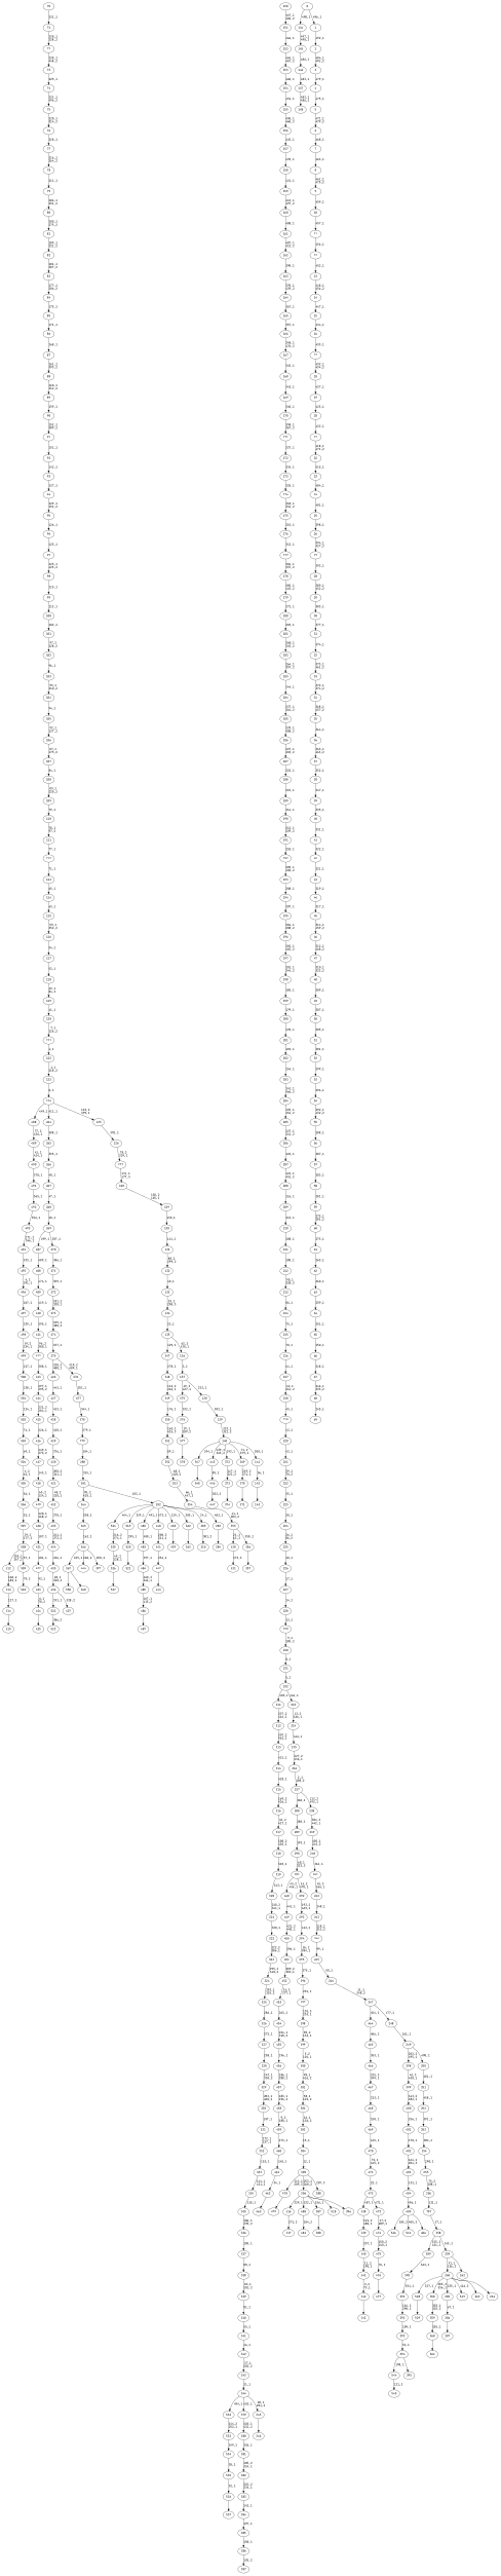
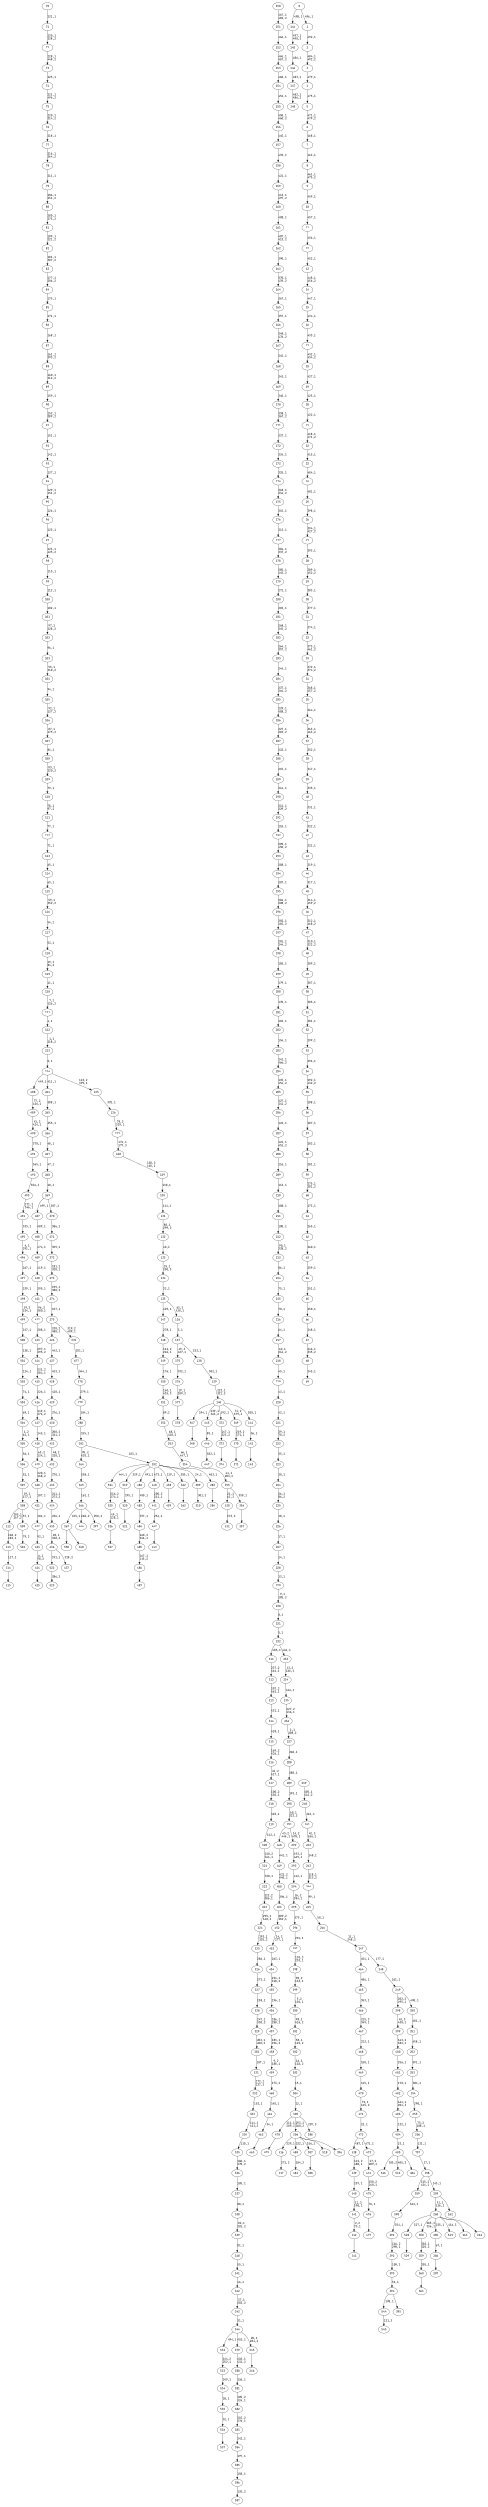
  digraph {
    fontname="JetBrains Mono"
    node [fontname="JetBrains Mono"]
    edge [fontname="JetBrains Mono"]
    547
    548
    544
    545
    542
    543
    541
    540
    539
    538
    536
    537
    535
    534
    533
    532
    530
    531
    528
    529
    526
    527
    525
    524
    522
    523
    520
    521
    519
    516
    517
    514
    515
    513
    512
    509
    510
    508
    507
    506
    505
    504
    503
    502
    501
    500
    499
    498
    497
    496
    495
    494
    493
    492
    491
    490
    489
    488
    486
    487
    485
    484
    483
    482
    480
    481
    478
    479
    476
    477
    475
    474
    473
    472
    471
    470
    469
    468
    467
    466
    465
    464
    462
    463
    461
    460
    459
    458
    457
    456
    455
    454
    453
    452
    451
    450
    449
    448
    446
    447
    445
    442
    443
    441
    440
    438
    439
    436
    437
    435
    434
    433
    432
    431
    430
    429
    428
    427
    426
    424
    425
    423
    422
    421
    420
    419
    418
    417
    416
    415
    414
    413
    412
    411
    410
    409
    408
    407
    405
    546
    511
    406
    404
    403
    402
    401
    400
    399
    398
    394
    395
    393
    392
    391
    390
    389
    386
    387
    385
    384
    383
    382
    381
    380
    379
    377
    378
    376
    375
    373
    374
    372
    370
    371
    369
    367
    550
    368
    366
    444
    397
    365
    364
    362
    363
    360
    361
    359
    358
    356
    357
    355
    354
    353
    352
    351
    350
    349
    348
    347
    345
    346
    344
    343
    342
    341
    340
    339
    338
    337
    336
    335
    334
    333
    332
    331
    330
    329
    328
    327
    326
    325
    324
    323
    322
    321
    320
    319
    318
    317
    316
    315
    314
    313
    312
    311
    309
    310
    307
    308
    306
    518
    396
    305
    388
    304
    303
    302
    301
    300
    299
    298
    297
    296
    295
    294
    293
    292
    291
    290
    289
    288
    286
    287
    285
    283
    284
    282
    281
    280
    279
    278
    n273 [label=677]
    276
    275
    274
    273
    272
    271
    270
    269
    268
    267
    266
    265
    264
    260
    549
    263
    261
    259
    262
    258
    n294 [label=757]
    256
    255
    254
    253
    252
    251
    250
    249
    248
    247
    246
    245
    244
    243
    242
    241
    240
    239
-   238
    237
    236
    235
    234
    233
    232
    231
    230
    229
    228
    227
    226
    225
    224
    223
    222
    221
    220
    219
    218
    217
    216
    215
    214
    213
    212
    211
    210
    209
    208
    207
    206
    205
    204
    203
    202
    201
    200
    199
    198
    197
    196
    195
    194
    193
    192
    191
    190
    189
    188
    187
    186
    185
    184
    183
    182
    181
    180
    179
    178
    177
    176
    175
    174
    173
    172
    171
    170
    169
    168
    167
    166
    165
    164
    163
    162
    161
    160
    159
    158
    157
    156
    155
    154
    153
    152
    151
    150
    147
    148
    146
    145
    144
    142
    143
    141
    140
    139
    138
    137
    136
    135
    134
    133
    132
    131
    130
    129
    128
    127
    126
    125
    124
    123
    122
    121
    120
    119
    118
    117
    116
    115
    114
    113
    112
    111
    110
    109
    108
    107
    106
    105
    104
    103
    102
    101
    100
    99
    98
    97
    96
    95
    94
    93
    92
    91
    90
    89
    88
    87
    86
    85
    84
    83
    82
    81
    80
    79
    78
    77
    76
    75
    74
    73
    72
    71
    70
    68
    69
    67
    66
    65
    64
    63
    62
    61
    60
    59
    58
    57
    56
    55
    54
    53
    52
    51
    50
    49
    48
    47
    46
    45
    44
    43
    42
    41
    40
    39
    38
    37
    36
    35
    34
    33
    32
    31
    30
    29
    28
    27
    26
    25
    24
    23
    22
    21
    20
    19
    18
    17
    16
    15
    14
    13
    12
    11
    10
    9
    8
    7
    6
    5
    4
    3
    2
    1
    0
    547 -> 548
    544 -> 545 [label="121,3"]
    542 -> 543
    541 -> 542 [label="2,2\n73,1"]
    540 -> 541 [label="11,2\n190,1"]
    539 -> 540 [label="257,1"]
    538 -> 539 [label="121,2\n480,1"]
    536 -> 537
    535 -> 536 [label="32,1"]
    534 -> 535 [label="38,1"]
    533 -> 534 [label="249,1"]
    532 -> 533 [label="144,2\n252,1"]
    530 -> 531 [label="373,3"]
    528 -> 529
    526 -> 527
    525 -> 526 [label="49,2\n128,1"]
    524 -> 525 [label="216,2\n274,1"]
    522 -> 523 [label="386,2"]
    520 -> 521
    519 -> 520 [label="195,1"]
    516 -> 517 [label="271,2"]
    514 -> 515
    513 -> 514 [label="117,1"]
    512 -> 513 [label="160,2\n182,1"]
    509 -> 510 [label="79,2"]
    508 -> 512 [label="205,1\n267,2"]
    508 -> 509 [label="57,1"]
    507 -> 508 [label="29,1\n177,2"]
    506 -> 507 [label="52,1"]
    505 -> 506 [label="56,1"]
    504 -> 505 [label="1,2\n61,1"]
    503 -> 504 [label="69,1"]
    502 -> 503 [label="74,1"]
    501 -> 502 [label="124,1"]
    500 -> 501 [label="138,1"]
    499 -> 500 [label="217,1"]
    498 -> 499 [label="59,2\n234,1"]
    497 -> 498 [label="239,1"]
    496 -> 497 [label="267,1"]
    495 -> 496 [label="4,2\n291,1"]
    494 -> 495 [label="333,1"]
    493 -> 494 [label="171,2\n346,1"]
    492 -> 493 [label="356,1"]
    491 -> 492 [label="365,1"]
    490 -> 491 [label="378,1"]
    489 -> 490 [label="41,2\n414,1"]
    488 -> 489 [label="77,2\n436,1"]
    486 -> 487
    485 -> 486 [label="167,1\n415,2"]
    484 -> 485 [label="260,3\n366,1"]
    483 -> 484 [label="397,1"]
    482 -> 483 [label="400,1"]
    480 -> 481 [label="104,2"]
    478 -> 479
    476 -> 477
    475 -> 476 [label="76,1"]
    474 -> 475 [label="150,2\n240,1"]
    473 -> 474 [label="17,2\n289,1"]
    472 -> 538 [label="487,1"]
    472 -> 473 [label="472,1"]
    471 -> 472 [label="22,1"]
    470 -> 471 [label="72,1\n145,2"]
    469 -> 470 [label="145,1"]
    468 -> 469 [label="150,1"]
    467 -> 468 [label="213,1"]
    466 -> 467 [label="215,3\n349,1"]
    465 -> 466 [label="353,1"]
    464 -> 465 [label="406,1"]
    462 -> 463
    461 -> 462 [label="34,1"]
    460 -> 461 [label="140,1"]
    459 -> 460 [label="173,1"]
    458 -> 459 [label="9,2\n180,1"]
    457 -> 458 [label="183,1\n196,2"]
    456 -> 457 [label="186,1\n280,2"]
    455 -> 456 [label="196,1"]
    454 -> 455 [label="224,1\n318,2"]
    453 -> 454 [label="263,1"]
    452 -> 453 [label="14,3\n277,1"]
    451 -> 452 [label="209,2\n282,1"]
    450 -> 451 [label="396,1"]
    449 -> 450 [label="421,3\n440,1"]
    448 -> 449 [label="441,1"]
    446 -> 447 [label="302,2"]
    445 -> 446 [label="85,1"]
    442 -> 443
    441 -> 442 [label="254,1"]
    440 -> 441 [label="200,3\n311,1"]
    438 -> 439
    436 -> 522 [label="191,1"]
    436 -> 437 [label="328,2"]
    435 -> 436 [label="20,1\n320,2"]
    434 -> 435 [label="236,1"]
    433 -> 434 [label="241,1\n273,2"]
    432 -> 433 [label="270,1"]
    431 -> 432 [label="48,2\n320,1"]
    430 -> 431 [label="200,2\n361,1"]
    429 -> 430 [label="376,1"]
    428 -> 429 [label="420,1"]
    427 -> 428 [label="423,1"]
    426 -> 427 [label="443,1"]
    424 -> 425
    423 -> 424 [label="6,1\n78,2"]
    422 -> 423 [label="93,1"]
    421 -> 422 [label="101,1"]
    420 -> 421 [label="107,1"]
    419 -> 420 [label="120,1\n168,2"]
    418 -> 419 [label="65,2\n134,1"]
    417 -> 418 [label="143,1"]
    416 -> 417 [label="149,1\n373,2"]
    415 -> 416 [label="226,1"]
    414 -> 415 [label="231,2\n284,1"]
    413 -> 414 [label="297,1\n395,2"]
    412 -> 413 [label="308,1"]
    411 -> 412 [label="96,2\n380,1"]
    410 -> 411 [label="395,1"]
    409 -> 410 [label="419,1"]
    408 -> 409 [label="474,1"]
    407 -> 408 [label="489,1"]
    405 -> 546 [label="285,2"]
    405 -> 511 [label="405,2"]
    405 -> 406
-   404 -> 405 [label="496,1"]
+   404 -> 405 [label="33,1"]
    403 -> 404 [label="132,1"]
    402 -> 403 [label="164,1\n204,3"]
    401 -> 402 [label="178,1"]
    400 -> 401 [label="256,1"]
    399 -> 400 [label="343,2\n382,1"]
    398 -> 399 [label="43,3\n438,1"]
    394 -> 544 [label="198,1"]
    394 -> 395
    393 -> 394 [label="51,1"]
    392 -> 393 [label="109,1"]
    391 -> 392 [label="116,2\n298,1"]
    390 -> 391 [label="354,1"]
    389 -> 390 [label="362,1"]
    386 -> 387 [label="135,2"]
    385 -> 386 [label="158,1"]
    384 -> 385 [label="197,1"]
    383 -> 384 [label="242,1"]
    382 -> 383 [label="215,2\n276,1"]
    381 -> 382 [label="105,2\n324,1"]
    380 -> 381 [label="326,1"]
    379 -> 380 [label="410,1\n431,2"]
    377 -> 378
    376 -> 377 [label="19,1\n189,2"]
    375 -> 376 [label="332,1"]
    373 -> 374
    372 -> 373 [label="147,1\n223,2"]
    370 -> 371
    369 -> 370 [label="219,2\n371,1"]
    367 -> 550
    367 -> 368
    366 -> 367 [label="455,1"]
    366 -> 444 [label="260,2"]
    366 -> 397 [label="250,2"]
    365 -> 366 [label="162,1"]
    364 -> 365 [label="358,1"]
    362 -> 363
    360 -> 361
    359 -> 360 [label="255,1"]
    358 -> 359 [label="303,1\n325,3"]
    356 -> 357
    355 -> 530 [label="21,1\n63,3"]
    355 -> 356 [label="350,1"]
    354 -> 355 [label="44,1\n283,2"]
    353 -> 354 [label="66,1\n447,2"]
    352 -> 353 [label="68,1\n418,2"]
    351 -> 352 [label="89,1"]
    350 -> 351 [label="163,1\n415,3"]
    349 -> 350 [label="176,1"]
    348 -> 349 [label="112,2\n262,1"]
    347 -> 348 [label="278,1"]
    345 -> 346
    344 -> 532 [label="494,1"]
    344 -> 379 [label="453,1"]
    344 -> 345 [label="28,1\n204,2"]
    343 -> 344 [label="31,1"]
    342 -> 343 [label="37,1\n203,2"]
    341 -> 342 [label="46,1"]
    340 -> 341 [label="55,1"]
    339 -> 340 [label="81,1"]
    338 -> 339 [label="82,1\n201,2"]
    337 -> 338 [label="88,1"]
    336 -> 337 [label="105,1"]
    335 -> 336 [label="106,1\n370,2"]
    334 -> 335 [label="110,1"]
    333 -> 334 [label="144,1\n421,2"]
    332 -> 333 [label="153,1"]
    331 -> 332 [label="172,1\n227,2"]
    330 -> 331 [label="187,1"]
    329 -> 330 [label="203,1\n268,2"]
    328 -> 329 [label="247,1\n330,2"]
    327 -> 328 [label="258,1"]
    326 -> 327 [label="272,1"]
    325 -> 326 [label="286,1"]
    324 -> 325 [label="293,1\n325,2"]
    323 -> 324 [label="295,1\n348,2"]
    322 -> 323 [label="222,2\n306,1"]
    321 -> 322 [label="330,1"]
    320 -> 321 [label="210,2\n341,1"]
    319 -> 320 [label="342,1"]
    318 -> 319 [label="369,1"]
    317 -> 318 [label="100,2\n402,1"]
    316 -> 317 [label="42,2\n417,1"]
    315 -> 316 [label="169,2\n426,1"]
    314 -> 315 [label="428,1"]
    313 -> 314 [label="431,1"]
    312 -> 313 [label="207,2\n462,1"]
    311 -> 312 [label="237,2\n464,1"]
    309 -> 310 [label="301,2"]
    307 -> 308
    306 -> 516 [label="329,1"]
    306 -> 480 [label="232,1"]
    306 -> 307 [label="156,1"]
    306 -> 518
    306 -> 396
    305 -> 478 [label="111,1\n209,3"]
    305 -> 306 [label="253,1\n360,2"]
    305 -> 388 [label="207,3"]
    304 -> 305 [label="12,1"]
    303 -> 304 [label="15,1"]
    302 -> 303 [label="16,1\n136,2"]
    301 -> 302 [label="58,1\n122,2"]
    300 -> 301 [label="98,1\n416,2"]
    299 -> 300 [label="5,2\n104,1"]
    298 -> 299 [label="90,2\n133,1"]
    297 -> 298 [label="135,3\n233,1"]
    296 -> 297 [label="294,1"]
    295 -> 296 [label="375,1"]
    294 -> 295 [label="26,2\n384,1"]
    293 -> 294 [label="412,1"]
    292 -> 293 [label="193,2\n469,1"]
    291 -> 448 [label="43,2\n446,1"]
    291 -> 292 [label="14,2\n470,1"]
    290 -> 291 [label="60,1\n222,3"]
    289 -> 290 [label="193,1"]
    288 -> 289 [label="280,1"]
    286 -> 287
    285 -> 286 [label="67,1"]
    283 -> 284
    282 -> 524 [label="444,1"]
    282 -> 519 [label="339,1"]
    282 -> 482 [label="491,1"]
    282 -> 440 [label="473,1"]
    282 -> 438 [label="119,1"]
    282 -> 362 [label="385,1"]
    282 -> 309 [label="24,1"]
    282 -> 283 [label="403,1"]
    281 -> 364 [label="95,2\n435,1"]
    281 -> 282 [label="103,1"]
    280 -> 281 [label="155,1"]
    279 -> 280 [label="184,1"]
    278 -> 279 [label="279,1"]
    n273 -> 278 [label="344,1"]
    276 -> n273 [label="351,1"]
    275 -> 426 [label="230,2\n488,1"]
    275 -> 276 [label="319,2\n409,1"]
    274 -> 275 [label="157,1"]
    273 -> 274 [label="199,1\n388,2"]
    272 -> 273 [label="181,2\n328,1"]
    271 -> 272 [label="359,1"]
    270 -> 271 [label="386,1"]
    269 -> 407 [label="499,1"]
    269 -> 270 [label="387,1"]
    268 -> 269 [label="10,1"]
    267 -> 268 [label="47,1"]
    266 -> 267 [label="48,1"]
    265 -> 266 [label="355,1"]
    264 -> 265 [label="388,1"]
    260 -> 528 [label="327,1"]
    260 -> 358 [label="285,3\n336,1"]
    260 -> 285 [label="235,1"]
    260 -> 549 [label="416,3"]
    260 -> 263
    260 -> 261
    259 -> 260 [label="91,1\n136,3"]
    259 -> 262
    258 -> 389 [label="315,2\n424,1"]
    258 -> 259 [label="243,1"]
    n294 -> 258 [label="27,1"]
    256 -> n294 [label="131,1"]
    255 -> 256 [label="75,2\n188,1"]
    254 -> 255 [label="290,1"]
    253 -> 254 [label="381,1"]
    252 -> 253 [label="391,1"]
    251 -> 252 [label="458,1"]
    250 -> 251 [label="481,1"]
    249 -> 398 [label="202,2\n495,1"]
    249 -> 250 [label="490,1"]
    248 -> 249 [label="261,1"]
    247 -> 464 [label="454,1"]
    247 -> 248 [label="477,1"]
    246 -> 247 [label="11,1\n348,3"]
    245 -> 246 [label="50,1"]
    244 -> 245 [label="99,1"]
    243 -> 244 [label="118,1\n313,2"]
    242 -> 243 [label="148,1"]
    241 -> 242 [label="42,3\n266,1"]
    240 -> 241 [label="316,1"]
    239 -> 240 [label="405,1\n442,2"]
-   238 -> 239 [label="304,2\n442,1"]
    237 -> 288 [label="360,1"]
-   237 -> 238 [label="113,2\n493,1"]
    236 -> 237 [label="2,1\n108,2"]
    235 -> 236 [label="127,2\n136,1"]
    234 -> 235 [label="146,1"]
    233 -> 234 [label="13,2\n166,1"]
    232 -> 311 [label="485,1"]
    232 -> 233 [label="416,1"]
    231 -> 232 [label="5,1"]
    230 -> 231 [label="8,1"]
    229 -> 230 [label="9,1\n185,2"]
    228 -> 229 [label="13,1"]
    227 -> 228 [label="14,1"]
    226 -> 227 [label="17,1"]
    225 -> 226 [label="18,1"]
    224 -> 225 [label="26,1\n86,2"]
    223 -> 224 [label="30,1"]
    222 -> 223 [label="35,1"]
    221 -> 222 [label="39,1\n70,2"]
    220 -> 221 [label="42,1"]
    219 -> 220 [label="43,1"]
    218 -> 219 [label="45,1"]
    217 -> 218 [label="62,1\n214,2"]
    216 -> 217 [label="64,1"]
    215 -> 216 [label="70,1"]
    214 -> 215 [label="75,1"]
    213 -> 214 [label="86,1"]
    212 -> 213 [label="90,1\n338,2"]
    211 -> 212 [label="100,1"]
    210 -> 211 [label="108,1"]
    209 -> 210 [label="113,1"]
    208 -> 209 [label="116,1"]
    207 -> 208 [label="121,1\n451,2"]
    206 -> 207 [label="122,1"]
    205 -> 206 [label="127,1\n141,2"]
    204 -> 205 [label="135,1\n154,2"]
    203 -> 204 [label="141,1\n466,2"]
    202 -> 203 [label="154,1"]
    201 -> 202 [label="169,1"]
    200 -> 201 [label="170,1"]
    199 -> 200 [label="179,1"]
    198 -> 199 [label="185,1"]
    197 -> 198 [label="201,1\n244,2"]
    196 -> 197 [label="202,1\n465,2"]
    195 -> 196 [label="204,1\n208,2"]
    194 -> 195 [label="207,1"]
    193 -> 194 [label="208,1"]
    192 -> 193 [label="209,1\n450,2"]
    191 -> 192 [label="210,1"]
    190 -> 191 [label="212,1\n229,2"]
    189 -> 190 [label="214,1"]
    188 -> 189 [label="215,1"]
    187 -> 188 [label="222,1"]
    186 -> 187 [label="227,1\n269,2"]
    185 -> 186 [label="229,1\n408,2"]
    184 -> 185 [label="237,1\n264,2"]
    183 -> 184 [label="244,1"]
    182 -> 183 [label="264,1\n357,2"]
    181 -> 182 [label="268,1\n345,2"]
    180 -> 181 [label="269,1"]
    179 -> 180 [label="271,1"]
    178 -> 179 [label="285,1\n445,2"]
    177 -> 178 [label="304,1\n337,2"]
    176 -> 177 [label="313,1"]
    175 -> 176 [label="315,1"]
    174 -> 175 [label="318,1\n334,2"]
    173 -> 174 [label="325,1"]
    172 -> 173 [label="334,1"]
    171 -> 172 [label="337,1"]
    170 -> 171 [label="338,1\n367,2"]
    169 -> 170 [label="340,1"]
    168 -> 169 [label="343,1"]
    167 -> 168 [label="345,1"]
    166 -> 167 [label="348,1\n476,2"]
    165 -> 166 [label="357,1"]
    164 -> 165 [label="367,1"]
    163 -> 164 [label="370,1\n439,2"]
    162 -> 163 [label="390,1"]
    161 -> 162 [label="407,1\n413,2"]
    160 -> 161 [label="408,1"]
    159 -> 160 [label="413,1\n497,2"]
    158 -> 159 [label="421,1"]
    157 -> 158 [label="439,1"]
    156 -> 157 [label="445,1"]
    155 -> 156 [label="450,1\n460,2"]
    154 -> 155 [label="451,1"]
    153 -> 154 [label="460,1"]
    152 -> 153 [label="465,1\n467,2"]
    151 -> 152 [label="466,1"]
    150 -> 151 [label="467,1\n482,2"]
    147 -> 148 [label="482,1\n486,2"]
    146 -> 147 [label="483,1"]
    145 -> 146 [label="486,1"]
    144 -> 145 [label="497,1\n498,2"]
    142 -> 143
    141 -> 142 [label="36,1"]
    140 -> 547 [label="194,1"]
    140 -> 445 [label="139,1\n363,2"]
    140 -> 372 [label="192,1"]
    140 -> 369 [label="71,2\n379,1"]
    140 -> 141 [label="300,1"]
    139 -> 140 [label="223,1\n321,2"]
    138 -> 139 [label="302,1"]
    137 -> 375 [label="49,3\n437,1"]
    137 -> 138 [label="323,1"]
    136 -> 137 [label="3,1"]
    135 -> 347 [label="429,1"]
    135 -> 136 [label="63,2\n430,1"]
    134 -> 135 [label="23,1"]
    133 -> 134 [label="25,1\n250,3"]
    132 -> 133 [label="40,1"]
    131 -> 132 [label="80,1\n299,2"]
    130 -> 131 [label="114,1"]
    129 -> 130 [label="130,1"]
    128 -> 129 [label="102,2\n165,1"]
    127 -> 128 [label="174,1\n177,3"]
    126 -> 127 [label="78,3\n219,1"]
    125 -> 126 [label="392,1"]
    124 -> 488 [label="449,1"]
    124 -> 264 [label="411,1"]
    124 -> 125 [label="123,2\n399,1"]
    123 -> 124 [label="0,1"]
    122 -> 123 [label="1,1\n218,2"]
    121 -> 122 [label="4,1"]
    120 -> 121 [label="7,1\n126,2"]
    119 -> 120 [label="41,1"]
    118 -> 119 [label="49,1\n84,2"]
    117 -> 118 [label="53,1"]
    116 -> 117 [label="54,1"]
    115 -> 116 [label="59,1\n352,2"]
    114 -> 115 [label="63,1"]
    113 -> 114 [label="65,1"]
    112 -> 113 [label="71,1"]
    111 -> 112 [label="77,1"]
    110 -> 111 [label="78,1\n97,2"]
    109 -> 110 [label="79,1"]
    108 -> 109 [label="83,1\n220,2"]
    107 -> 108 [label="84,1"]
    106 -> 107 [label="87,1\n175,2"]
    105 -> 106 [label="92,1\n137,2"]
    104 -> 105 [label="94,1"]
    103 -> 104 [label="95,1\n310,2"]
    102 -> 103 [label="96,1"]
    101 -> 102 [label="97,1\n228,2"]
    100 -> 101 [label="102,1"]
    99 -> 100 [label="112,1"]
    98 -> 99 [label="115,1"]
    97 -> 98 [label="123,1\n425,2"]
    96 -> 97 [label="125,1"]
    95 -> 96 [label="126,1"]
    94 -> 95 [label="129,1\n151,2"]
    93 -> 94 [label="137,1"]
    92 -> 93 [label="142,1"]
    91 -> 92 [label="151,1"]
    90 -> 91 [label="152,1\n389,2"]
    89 -> 90 [label="159,1"]
    88 -> 89 [label="160,1\n312,2"]
    87 -> 88 [label="161,1\n393,2"]
    86 -> 87 [label="168,1"]
    85 -> 86 [label="171,1"]
    84 -> 85 [label="175,1"]
    83 -> 84 [label="177,1\n206,2"]
    82 -> 83 [label="181,1\n307,2"]
    81 -> 82 [label="189,1\n221,2"]
    80 -> 81 [label="200,1\n275,2"]
    79 -> 80 [label="206,1\n251,2"]
    78 -> 79 [label="211,1"]
    77 -> 78 [label="216,1\n364,2"]
    76 -> 77 [label="218,1"]
    75 -> 76 [label="220,1\n314,2"]
    74 -> 75 [label="221,1\n496,2"]
    73 -> 74 [label="225,1"]
    72 -> 73 [label="228,1\n448,2"]
    71 -> 72 [label="230,1\n238,2"]
    70 -> 71 [label="231,1"]
    68 -> 69 [label="245,1"]
    67 -> 68 [label="246,1\n335,2"]
    66 -> 67 [label="248,1"]
    65 -> 66 [label="250,1"]
    64 -> 65 [label="251,1"]
    63 -> 64 [label="259,1"]
    62 -> 63 [label="260,1"]
    61 -> 62 [label="265,1"]
    60 -> 61 [label="273,1"]
    59 -> 60 [label="275,1\n281,2"]
    58 -> 59 [label="281,1"]
    57 -> 58 [label="283,1"]
    56 -> 57 [label="287,1"]
    55 -> 56 [label="288,1"]
    54 -> 55 [label="292,1\n432,2"]
    53 -> 54 [label="296,1"]
    52 -> 53 [label="299,1"]
    51 -> 52 [label="301,1"]
    50 -> 51 [label="305,1"]
    49 -> 50 [label="307,1"]
    48 -> 49 [label="309,1"]
    47 -> 48 [label="310,1\n322,2"]
    46 -> 47 [label="312,1\n468,2"]
    45 -> 46 [label="314,1\n459,2"]
    44 -> 45 [label="317,1"]
    43 -> 44 [label="319,1"]
    42 -> 43 [label="321,1"]
    41 -> 42 [label="322,1"]
    40 -> 41 [label="331,1"]
    39 -> 40 [label="335,1"]
    38 -> 39 [label="347,1"]
    37 -> 38 [label="352,1"]
    36 -> 37 [label="363,1\n463,2"]
    35 -> 36 [label="364,1"]
    34 -> 35 [label="368,1\n457,2"]
    33 -> 34 [label="372,1\n374,2"]
    32 -> 33 [label="373,1\n461,2"]
    31 -> 32 [label="374,1"]
    30 -> 31 [label="377,1"]
    29 -> 30 [label="383,1"]
    28 -> 29 [label="389,1\n452,2"]
    27 -> 28 [label="393,1"]
    26 -> 27 [label="394,1\n427,2"]
    25 -> 26 [label="398,1"]
    24 -> 25 [label="401,1"]
    23 -> 24 [label="404,1"]
    22 -> 23 [label="415,1"]
    21 -> 22 [label="418,1\n471,2"]
    20 -> 21 [label="422,1"]
    19 -> 20 [label="425,1"]
    18 -> 19 [label="427,1"]
    17 -> 18 [label="432,1\n434,2"]
    16 -> 17 [label="433,1"]
    15 -> 16 [label="434,1"]
    14 -> 15 [label="447,1"]
    13 -> 14 [label="448,1\n456,2"]
    12 -> 13 [label="452,1"]
    11 -> 12 [label="456,1"]
    10 -> 11 [label="457,1"]
    9 -> 10 [label="459,1"]
    8 -> 9 [label="461,1\n475,2"]
    7 -> 8 [label="463,1"]
    6 -> 7 [label="468,1"]
    5 -> 6 [label="471,1\n479,2"]
    4 -> 5 [label="475,1"]
    3 -> 4 [label="479,1"]
    2 -> 3 [label="484,1\n492,2"]
    1 -> 2 [label="492,1"]
    0 -> 144 [label="498,1"]
    0 -> 1 [label="496,1"]
  }
